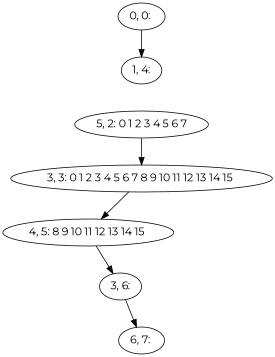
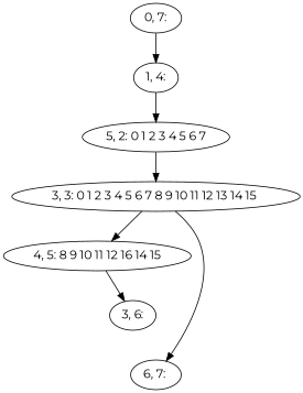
  digraph {
    fontname=Montserrat
    node [fontname=Montserrat]
    edge [fontname=Montserrat]
-   n1 [label="0, 0: "]
+   n1 [label="0, 7:"]
    n2 [label="1, 4:"]
    n3 [label="5, 2: 0 1 2 3 4 5 6 7"]
    n4 [label="3, 3: 0 1 2 3 4 5 6 7 8 9 10 11 12 13 14 15 "]
-   n5 [label="4, 5: 8 9 10 11 12 13 14 15 "]
+   n5 [label="4, 5: 8 9 10 11 12 16 14 15"]
    n6 [label="3, 6:"]
    n7 [label="6, 7: "]
    n1 -> n2
+   n2 -> n3
    n3 -> n4
    n4 -> n5
    n5 -> n6
-   n6 -> n7
+   n4 -> n7
  }
